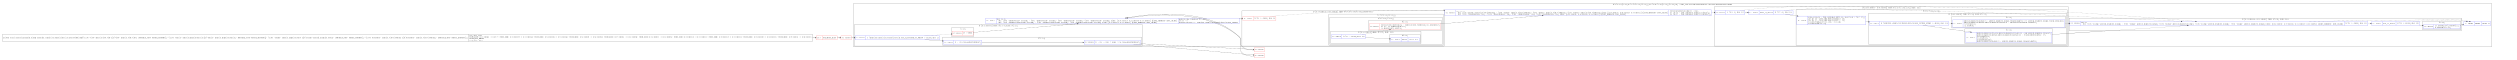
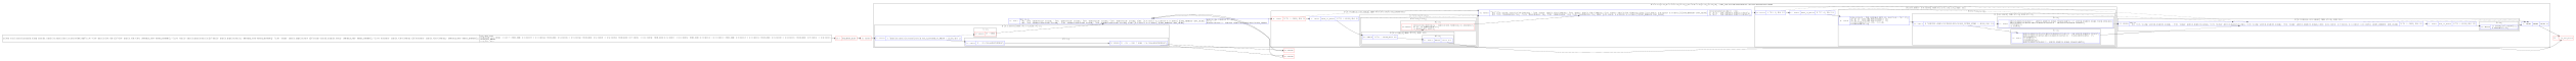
  digraph {
    fontname="Courier Prime"
    rankdir=LR
    node [color=blue fontname="Courier Prime" shape=record]
    edge [fontname="Courier Prime"]
    n1 [label="{32\:\ 0x0004|r0 = !r11.isAttachedToWindow()\l}"]
    n2 [label="{33\:\ 0x000a|r1 = r14 == null ? false : r14.isAttachedToWindow()\l}"]
    n3 [color=red label="{37\:\ 0x0013|r0 = false\lr1 = false\l}"]
    n4 [label="{31\:\ 0x0002|if (androidx.transition.TransitionUtils.HAS_IS_ATTACHED_TO_WINDOW != false) goto L3\l}"]
    n5 [label="{42\:\ 0x001f|RETURN\l|return null\l}"]
    n6 [label="{41\:\ 0x001d|if (r1 == false) goto L10\l}"]
    n7 [color=red label="{44\:\ 0x0021|android.view.ViewGroup r2 = (android.view.ViewGroup) r11.getParent()\lint r3 = r2.indexOfChild(r11)\lr14.getOverlay().add(r11)\l}"]
    n8 [color=red label="{39\:\ 0x0019|if (r4 != false) goto L8\l}"]
+   n9 [label="{40\:\ 0x001b|ADDED_TO_REGION\l|if (r0 != false) goto L9\l}"]
    n10 [label="{50\:\ 0x0072|android.graphics.Picture android.graphics.Picture r9 = new android.graphics.Picture()\landroid.graphics.Canvas android.graphics.Canvas r10 = r9.beginRecording(r6, r7)\lr10.concat(r12)\lr11.draw(r10)\lr9.endRecording()\landroid.graphics.Bitmap r5 = android.graphics.Bitmap.createBitmap(r9)\l}"]
    n11 [label="{51\:\ 0x0089|android.graphics.Bitmap r5 = android.graphics.Bitmap.createBitmap(r6, r7, android.graphics.Bitmap.Config.ARGB_8888)\landroid.graphics.Canvas android.graphics.Canvas r9 = new android.graphics.Canvas(r5)\lr9.concat(r12)\lr11.draw(r9)\l}"]
    n12 [label="{49\:\ 0x0070|if (androidx.transition.TransitionUtils.HAS_PICTURE_BITMAP != false) goto L18\l}"]
    n13 [label="{48\:\ 0x0048|float float r8 = java.lang.Math.min(1.0f, 1048576.0f \/ (r6 * r7))\lint int r6 = java.lang.Math.round(r6 * r8)\lint int r7 = java.lang.Math.round(r7 * r8)\lr12.postTranslate(\-r13.left, \-r13.top)\lr12.postScale(r8, r8)\l}"]
    n14 [label="{46\:\ 0x0044|if (r6 \> 0) goto L15\l}"]
    n15 [label="{47\:\ 0x0046|ADDED_TO_REGION\l|if (r7 \> 0) goto L16\l}"]
    n16 [label="{54\:\ 0x009e|r14.getOverlay().remove(r11)\lr2.addView(r11, r3)\l}"]
    n17 [label="{52\:\ 0x009a|PHI: r5 \l  PHI: (r5v1 'bitmap' android.graphics.Bitmap) = (r5v0 'bitmap' android.graphics.Bitmap), (r5v0 'bitmap' android.graphics.Bitmap), (r5v2 'bitmap' android.graphics.Bitmap), (r5v3 'bitmap' android.graphics.Bitmap) binds: [B:46:0x0044, B:47:0x0046, B:51:0x0089, B:50:0x0072] A[DONT_GENERATE, DONT_INLINE]\l|if (r4 != false) goto L21\l}"]
    n18 [label="{53\:\ 0x009c|DONT_TO_REGION\l|if (r0 != false) goto L22\l}"]
    n19 [label="{38\:\ 0x0015|PHI: r0 r1 \l  PHI: (r0v2 'addToOverlay' boolean) = (r0v1 'addToOverlay' boolean), (r0v4 'addToOverlay' boolean), (r0v4 'addToOverlay' boolean) binds: [B:37:0x0013, B:35:0x000e, B:34:0x000c] A[DONT_GENERATE, DONT_INLINE]\l  PHI: (r1v1 'sceneRootIsAttached' boolean) = (r1v0 'sceneRootIsAttached' boolean), (r1v3 'sceneRootIsAttached' boolean) binds: [B:37:0x0013, B:34:0x000c] A[DONT_GENERATE, DONT_INLINE]\l|android.view.ViewGroup r2 = null\lint r3 = 0\lboolean boolean r4 = androidx.transition.TransitionUtils.HAS_OVERLAY\l}"]
    n20 [label="{45\:\ 0x0033|PHI: r2 r3 \l  PHI: (r2v1 'parent' android.view.ViewGroup) = (r2v0 'parent' android.view.ViewGroup), (r2v0 'parent' android.view.ViewGroup), (r2v3 'parent' android.view.ViewGroup) binds: [B:39:0x0019, B:40:0x001b, B:44:0x0021] A[DONT_GENERATE, DONT_INLINE]\l  PHI: (r3v1 'indexInParent' int) = (r3v0 'indexInParent' int), (r3v0 'indexInParent' int), (r3v2 'indexInParent' int) binds: [B:39:0x0019, B:40:0x001b, B:44:0x0021] A[DONT_GENERATE, DONT_INLINE]\l|android.graphics.Bitmap r5 = null\lint int r6 = java.lang.Math.round(r13.width())\lint int r7 = java.lang.Math.round(r13.height())\l}"]
    n21 [label="{55\:\ 0x00a8|RETURN\l|return r5\l}"]
    n22 [color=red label="{34\:\ 0x000c}"]
    n23 [color=red label="{35\:\ 0x000e}"]
+   n24 [color=red label="{29\:\ ?|MTH_EXIT_BLOCK\l}"]
    n25 [color=red label="{28\:\ ?|MTH_ENTER_BLOCK\l}"]
    n26 [color=red label="{30\:\ 0x0000}"]
    n27 [label="{private static android.graphics.Bitmap androidx.transition.TransitionUtils.createViewBitmap((r11v0 'view' android.view.View A[D('view' android.view.View), IMMUTABLE_TYPE, METHOD_ARGUMENT]), (r12v0 'matrix' android.graphics.Matrix A[D('matrix' android.graphics.Matrix), IMMUTABLE_TYPE, METHOD_ARGUMENT]), (r13v0 'bounds' android.graphics.RectF A[D('bounds' android.graphics.RectF), IMMUTABLE_TYPE, METHOD_ARGUMENT]), (r14v0 'sceneRoot' android.view.ViewGroup A[D('sceneRoot' android.view.ViewGroup), IMMUTABLE_TYPE, METHOD_ARGUMENT]))  | USE_LINES_HINTS\lCROSS_EDGE: B:55:0x00a8 \-\> B:29:?, CROSS_EDGE: B:53:0x009c \-\> B:55:0x00a8, CROSS_EDGE: B:52:0x009a \-\> B:55:0x00a8, CROSS_EDGE: B:51:0x0089 \-\> B:52:0x009a, CROSS_EDGE: B:47:0x0046 \-\> B:52:0x009a, CROSS_EDGE: B:46:0x0044 \-\> B:52:0x009a, CROSS_EDGE: B:40:0x001b \-\> B:45:0x0033, CROSS_EDGE: B:39:0x0019 \-\> B:45:0x0033, CROSS_EDGE: B:35:0x000e \-\> B:38:0x0015, CROSS_EDGE: B:37:0x0013 \-\> B:38:0x0015\lINLINE_NOT_NEEDED\lTYPE_VARS: EMPTY\l}" color=""]
    subgraph cluster_1 {
      label="R(7:(2:3|4)(1:25)|6|(1:(2:(1:10)|(1:12)))|13|(2:16|(1:18)(1:19))|(1:22)|23) | DECL_VAR: boolean addToOverlay, boolean sceneRootIsAttached\l"
      n19
      n20
      n21
      subgraph cluster_2 {
        label="IF [B:31:0x0002] THEN: R(2:3|4) ELSE: R(1:25)"
        n4
        subgraph cluster_3 {
          label="R(2:3|4)"
          n1
          n2
        }
        subgraph cluster_4 {
          label="R(1:25)"
          n3
        }
      }
      subgraph cluster_5 {
        label="IF [B:39:0x0019, B:40:0x001b] THEN: R(1:(2:(1:10)|(1:12))) ELSE: null"
        n8
+       n9
        subgraph cluster_6 {
          label="R(1:(2:(1:10)|(1:12)))"
          subgraph cluster_7 {
            label="R(2:(1:10)|(1:12))"
            subgraph cluster_8 {
              label="IF [B:41:0x001d] THEN: R(1:10) ELSE: null"
              n6
              subgraph cluster_9 {
                label="R(1:10)"
                n5
              }
            }
            subgraph cluster_10 {
              label="R(1:12)"
              n7
            }
          }
        }
      }
      subgraph cluster_11 {
        label="IF [B:46:0x0044, B:47:0x0046] THEN: R(2:16|(1:18)(1:19)) ELSE: null"
        n14
        n15
        subgraph cluster_12 {
          label="R(2:16|(1:18)(1:19))"
          n13
          subgraph cluster_13 {
            label="IF [B:49:0x0070] THEN: R(1:18) ELSE: R(1:19)"
            n12
            subgraph cluster_14 {
              label="R(1:18)"
              n10
            }
            subgraph cluster_15 {
              label="R(1:19)"
              n11
            }
          }
        }
      }
      subgraph cluster_16 {
        label="IF [B:52:0x009a, B:53:0x009c] THEN: R(1:22) ELSE: null"
        n17
        n18
        subgraph cluster_17 {
          label="R(1:22)"
          n16
        }
      }
    }
    n1 -> n2
    n2 -> n22
    n2 -> n23
    n3 -> n19
    n4 -> n1
    n4 -> n3 [style=dashed]
+   n5 -> n24
    n6 -> n5
    n6 -> n7 [style=dashed]
    n7 -> n20
+   n8 -> n9
    n8 -> n20 [style=dashed]
+   n9 -> n6
+   n9 -> n20 [style=dashed]
    n10 -> n17
    n11 -> n17
    n12 -> n10
    n12 -> n11 [style=dashed]
    n13 -> n12
    n14 -> n15
    n14 -> n17 [style=dashed]
    n15 -> n13
    n15 -> n17 [style=dashed]
    n16 -> n21
    n17 -> n18
    n17 -> n21 [style=dashed]
    n18 -> n16
    n18 -> n21 [style=dashed]
    n19 -> n8
    n20 -> n14
+   n21 -> n24
    n22 -> n19
    n23 -> n19
    n25 -> n26
    n26 -> n4
    n27 -> n25
  }
